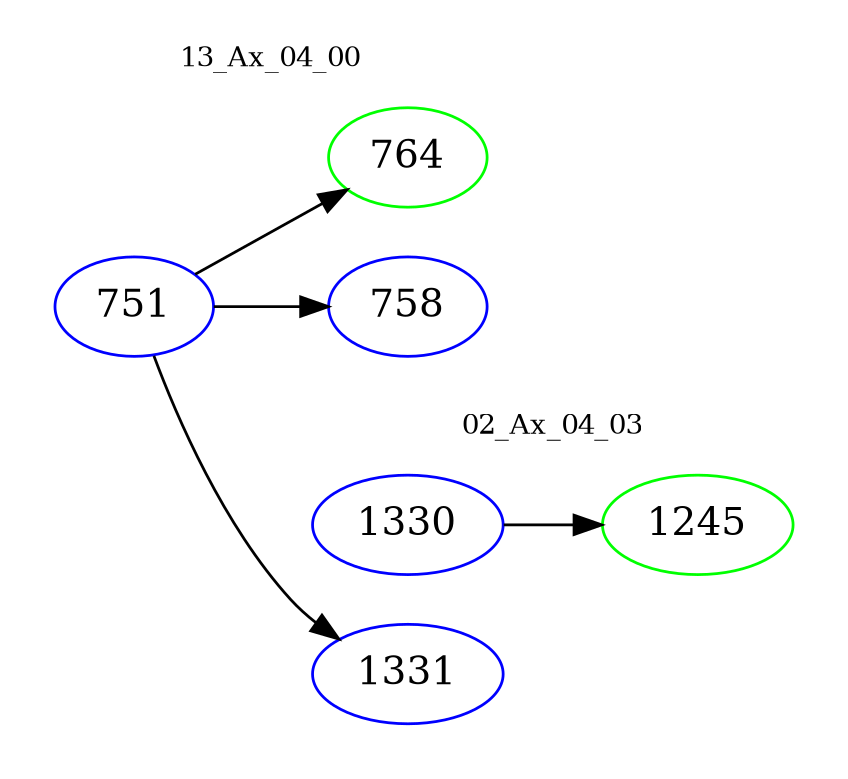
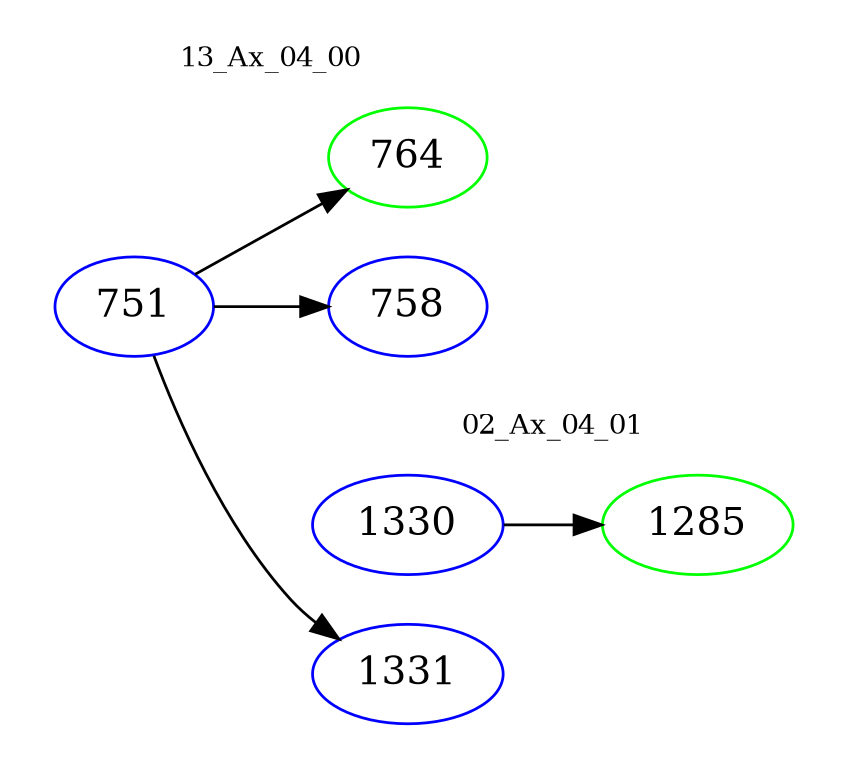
  digraph {
    rankdir=LR
    node [color=blue]
    edge [color=black]
    n1 [label=1330]
-   n2 [color=green label=1245]
+   n2 [color=green label=1285]
    n3 [label=1331]
    n4 [label=751]
    n5 [label=758]
    n6 [color=green label=764]
    subgraph cluster_1 {
      color=white
      fontsize=10
-     label="02_Ax_04_03"
+     label="02_Ax_04_01"
      n1
      n2
      n3
    }
    subgraph cluster_2 {
      color=white
      fontsize=10
      label="13_Ax_04_00"
      n4
      n5
      n6
    }
    n1 -> n2
    n4 -> n3
    n4 -> n5
    n4 -> n6
  }
